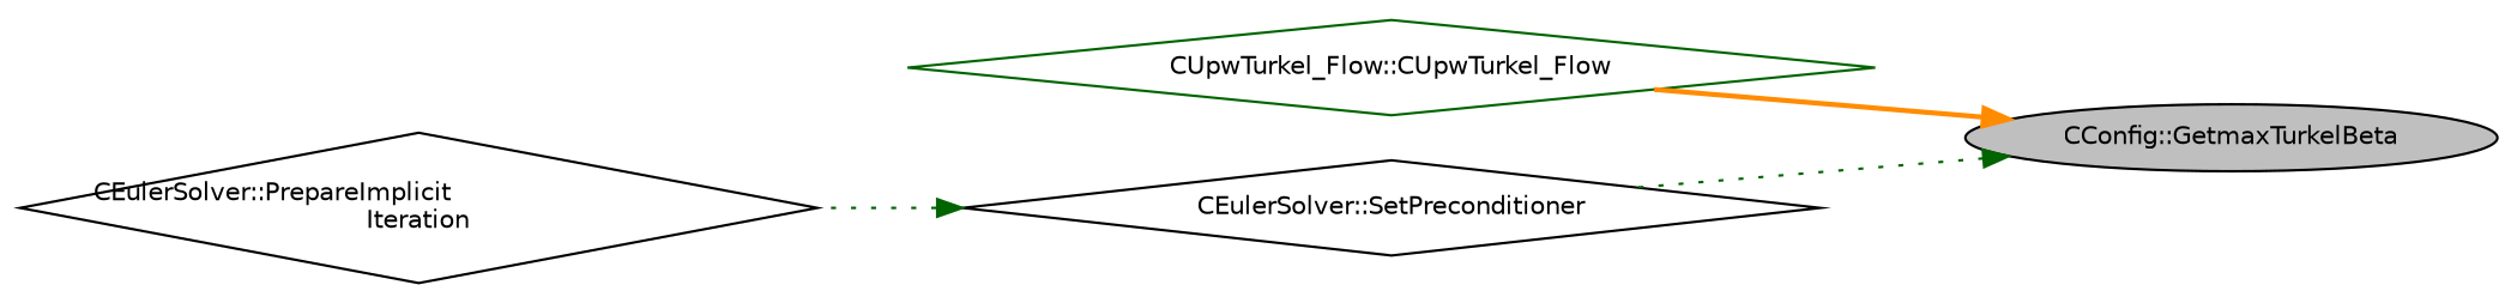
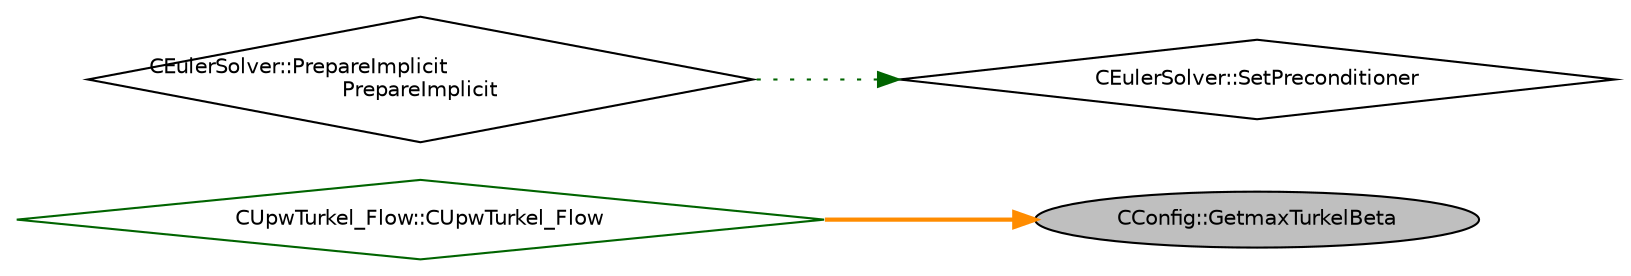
  digraph {
    rankdir=RL
    node [color=black fillcolor=white fontname=Helvetica fontsize=10 shape=diamond style=filled]
    edge [color=darkgreen dir=back fontname=Helvetica fontsize=10 labelfontname=Helvetica labelfontsize=10 style=dotted]
    n1 [fillcolor=grey75 fontcolor=black height=0.2 label="CConfig::GetmaxTurkelBeta" shape=ellipse width=0.4]
    n2 [color=darkgreen height=0.2 label="CUpwTurkel_Flow::CUpwTurkel_Flow" width=0.4]
    n3 [height=0.2 label="CEulerSolver::SetPreconditioner" width=0.4]
-   n4 [height=0.2 label="CEulerSolver::PrepareImplicit\lIteration" width=0.4]
+   n4 [height=0.2 label="CEulerSolver::PrepareImplicit\lPrepareImplicit" width=0.4]
    n1 -> n2 [color=darkorange style=bold]
-   n1 -> n3
    n3 -> n4
  }
